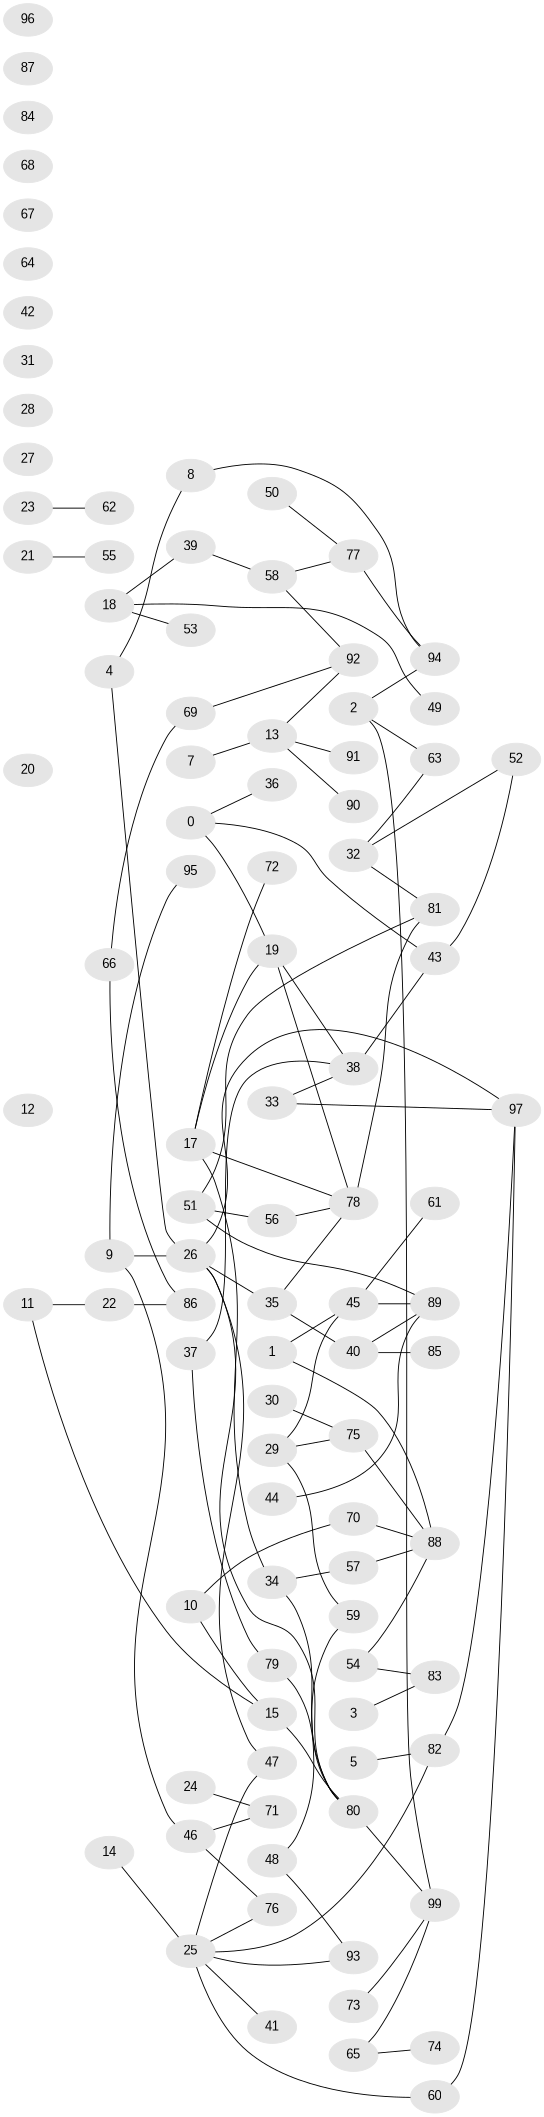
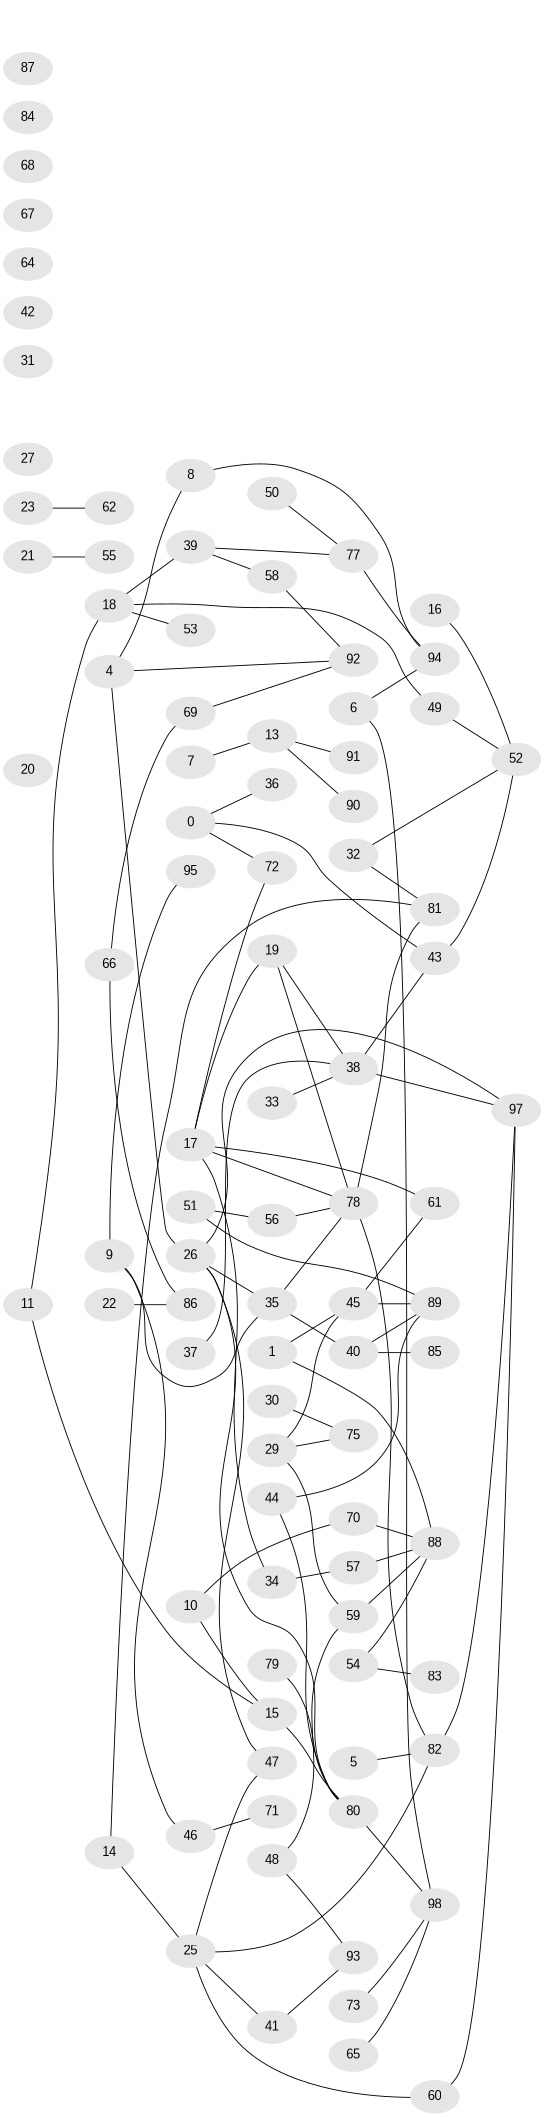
  graph {
    fontname="Liberation Sans"
    rankdir=LR
    node [color=gray90 fontname="Liberation Sans" style=filled]
    edge [fontname="Liberation Sans"]
    1
    45
    88
    61
    89
-   2
-   63
+   2 [label=6]
    94
-   98 [label=99]
-   3
+   98
    83
    4
    8
    26
    92
    80
    47
    35
    97
    5
    82
    n22 [label=0]
    19
    36
    43
    78
    38
    52
    7
    13
    90
    91
    9
    46
    95
    71
-   76
    10
    15
    70
    11
    18
    39
    49
    53
-   12
    14
    25
    81
    41
    60
    93
+   16
    17
    34
    72
    57
    58
    20
    21
    55
    22
    86
    23
    62
-   24
    40
    77
    27
-   28
    29
    59
    75
    30
    31
    32
    33
    85
    37
    79
    42
    44
    48
    50
    51
    56
    54
    64
    65
-   74
    66
    69
    67
    68
    73
    84
    87
-   96
    1 -- 45
    1 -- 88
    45 -- 61
    45 -- 89
-   2 -- 63
    2 -- 94
    2 -- 98
-   3 -- 83
    4 -- 8
    4 -- 26
-   13 -- 92
+   4 -- 92
    8 -- 94
    26 -- 80
    26 -- 47
    26 -- 35
    26 -- 97
    80 -- 98
    35 -- 78
    35 -- 40
    5 -- 82
    82 -- 97
-   n22 -- 19
+   n22 -- 72
    n22 -- 36
    n22 -- 43
    19 -- 78
    19 -- 38
    43 -- 52
+   78 -- 82
    78 -- 81
-   33 -- 97
+   38 -- 97
    38 -- 43
    7 -- 13
    13 -- 90
    13 -- 91
-   9 -- 26
+   9 -- 35
    9 -- 46
    9 -- 95
    46 -- 71
-   46 -- 76
    10 -- 15
    10 -- 70
    15 -- 80
    70 -- 88
    11 -- 15
-   11 -- 22
+   11 -- 18
    18 -- 39
    18 -- 49
    18 -- 53
    39 -- 58
+   49 -- 52
    14 -- 25
-   51 -- 81
+   14 -- 81
    25 -- 47
    25 -- 82
-   25 -- 76
    25 -- 41
    25 -- 60
-   25 -- 93
+   41 -- 93
    60 -- 97
+   16 -- 52
+   17 -- 61
    17 -- 19
    17 -- 78
    17 -- 34
    17 -- 72
    34 -- 57
    57 -- 88
    58 -- 92
-   58 -- 77
+   39 -- 77
    21 -- 55
    22 -- 86
    23 -- 62
-   24 -- 71
    40 -- 89
    40 -- 85
    77 -- 94
    29 -- 45
    29 -- 59
    29 -- 75
-   75 -- 88
+   59 -- 88
    30 -- 75
-   32 -- 63
    32 -- 52
    32 -- 81
    33 -- 38
    37 -- 38
-   37 -- 79
    79 -- 80
    44 -- 89
-   34 -- 80
+   44 -- 80
    48 -- 93
    48 -- 59
    50 -- 77
    51 -- 89
    51 -- 56
    56 -- 78
    54 -- 88
    54 -- 83
    65 -- 98
-   65 -- 74
    66 -- 86
    66 -- 69
    69 -- 92
    73 -- 98
  }
